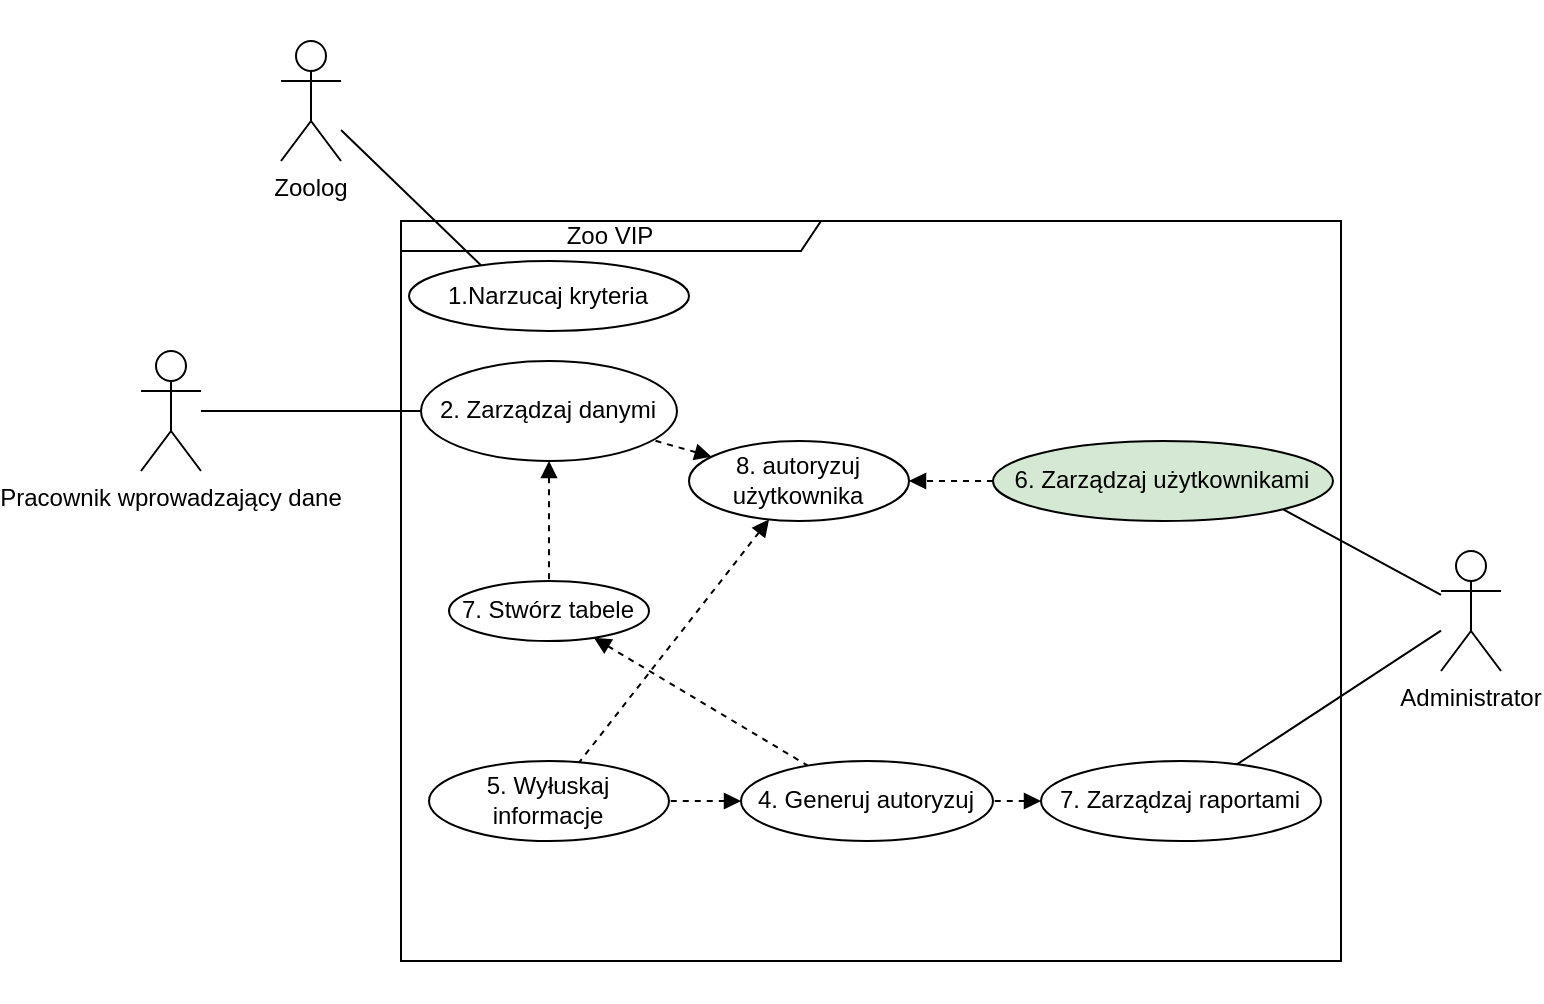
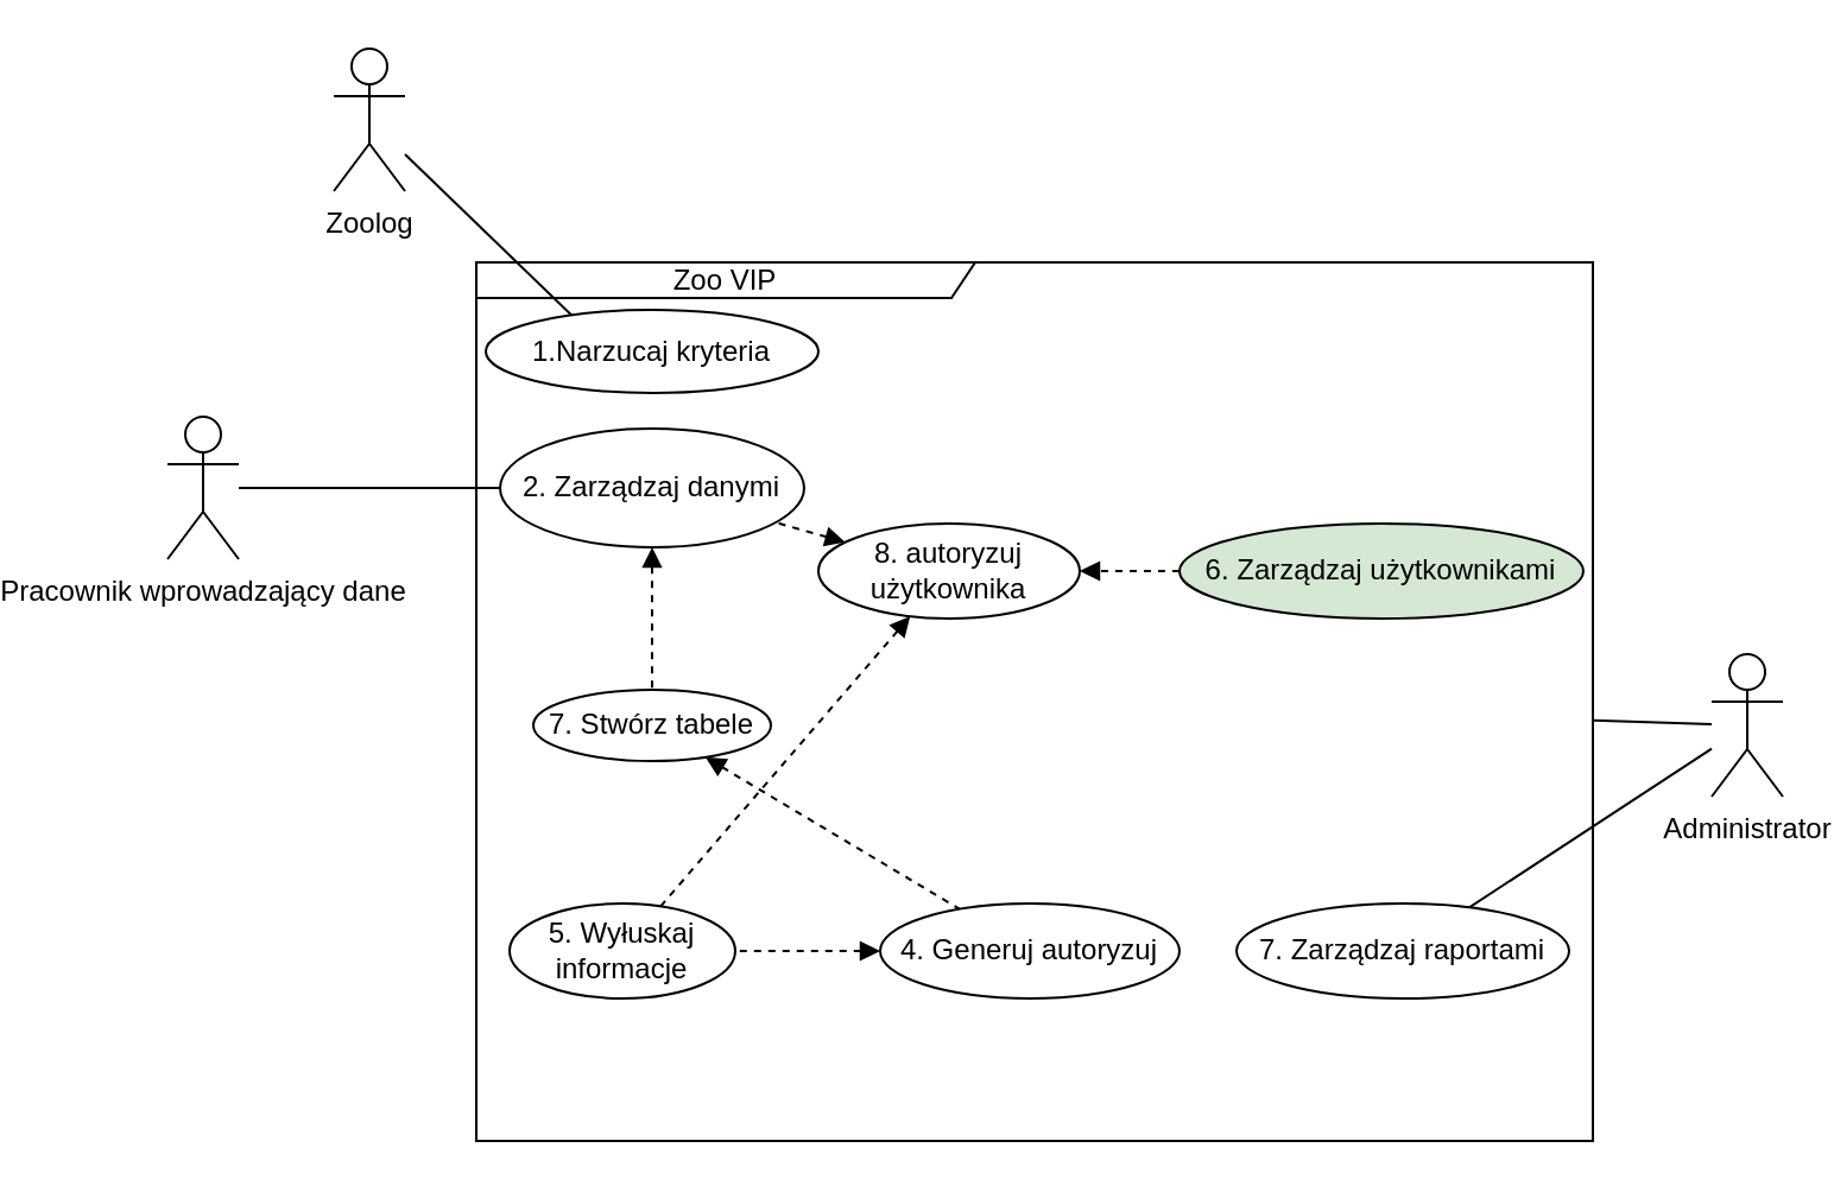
  <mxCell id="0" />
  <mxCell id="1" parent="0" />
  <mxCell id="2" value="Zoo VIP" style="shape=umlFrame;whiteSpace=wrap;html=1;width=210;height=15;" parent="1" vertex="1"><mxGeometry x="150" y="110" width="470" height="370" as="geometry" /></mxCell>
  <mxCell id="3" style="edgeStyle=none;orthogonalLoop=1;jettySize=auto;html=1;startFill=0;endArrow=none;endFill=0;" parent="1" source="5" target="14" edge="1"><mxGeometry relative="1" as="geometry" /></mxCell>
- <mxCell id="4" style="edgeStyle=none;orthogonalLoop=1;jettySize=auto;html=1;entryX=1;entryY=1;entryDx=0;entryDy=0;startFill=0;endArrow=none;endFill=0;" parent="1" source="5" target="12" edge="1"><mxGeometry relative="1" as="geometry" /></mxCell>
+ <mxCell id="4" style="edgeStyle=none;orthogonalLoop=1;jettySize=auto;html=1;startFill=0;endArrow=none;endFill=0;" parent="1" source="5" target="2" edge="1"><mxGeometry relative="1" as="geometry" /></mxCell>
  <mxCell id="5" value="Administrator&lt;br&gt;&lt;br&gt;" style="shape=umlActor;verticalLabelPosition=bottom;verticalAlign=top;html=1;" parent="1" vertex="1"><mxGeometry x="670" y="275" width="30" height="60" as="geometry" /></mxCell>
  <mxCell id="6" style="edgeStyle=none;orthogonalLoop=1;jettySize=auto;html=1;startFill=0;endArrow=none;endFill=0;" parent="1" source="7" target="10" edge="1"><mxGeometry relative="1" as="geometry" /></mxCell>
  <mxCell id="7" value="Pracownik wprowadzający dane" style="shape=umlActor;verticalLabelPosition=bottom;verticalAlign=top;html=1;" parent="1" vertex="1"><mxGeometry x="20" y="175" width="30" height="60" as="geometry" /></mxCell>
- <mxCell id="8" value="5. Wyłuskaj informacje" style="ellipse;whiteSpace=wrap;html=1;" parent="1" vertex="1"><mxGeometry x="164" y="380" width="120" height="40" as="geometry" /></mxCell>
+ <mxCell id="8" value="5. Wyłuskaj informacje" style="ellipse;whiteSpace=wrap;html=1;" parent="1" vertex="1"><mxGeometry x="164" y="380" width="95" height="40" as="geometry" /></mxCell>
  <mxCell id="9" style="edgeStyle=none;orthogonalLoop=1;jettySize=auto;html=1;dashed=1;startFill=1;endArrow=none;endFill=0;startArrow=block;" parent="1" source="10" target="24" edge="1"><mxGeometry relative="1" as="geometry" /></mxCell>
  <mxCell id="10" value="2. Zarządzaj danymi" style="ellipse;whiteSpace=wrap;html=1;" parent="1" vertex="1"><mxGeometry x="160" y="180" width="128" height="50" as="geometry" /></mxCell>
  <mxCell id="11" style="edgeStyle=none;orthogonalLoop=1;jettySize=auto;html=1;dashed=1;startFill=0;endArrow=block;endFill=1;startArrow=none;" parent="1" source="12" target="22" edge="1"><mxGeometry relative="1" as="geometry" /></mxCell>
  <mxCell id="12" value="6. Zarządzaj użytkownikami" style="ellipse;whiteSpace=wrap;html=1;fillColor=#d5e8d4;" parent="1" vertex="1"><mxGeometry x="446" y="220" width="170" height="40" as="geometry" /></mxCell>
- <mxCell id="13" style="edgeStyle=none;orthogonalLoop=1;jettySize=auto;html=1;dashed=1;startFill=1;endArrow=none;endFill=0;startArrow=block;" parent="1" source="14" target="19" edge="1"><mxGeometry relative="1" as="geometry" /></mxCell>
  <mxCell id="14" value="7&lt;span style=&quot;background-color: initial;&quot;&gt;. Zarządzaj raportami&lt;/span&gt;" style="ellipse;whiteSpace=wrap;html=1;" parent="1" vertex="1"><mxGeometry x="470" y="380" width="140" height="40" as="geometry" /></mxCell>
  <mxCell id="15" style="edgeStyle=none;orthogonalLoop=1;jettySize=auto;html=1;entryX=0.5;entryY=1;entryDx=0;entryDy=0;startFill=0;endArrow=none;endFill=0;" parent="1" source="16" target="17" edge="1"><mxGeometry relative="1" as="geometry" /></mxCell>
  <mxCell id="16" value="Zoolog" style="shape=umlActor;verticalLabelPosition=bottom;verticalAlign=top;html=1;" parent="1" vertex="1"><mxGeometry x="90" y="20" width="30" height="60" as="geometry" /></mxCell>
  <mxCell id="17" value="1.Narzucaj kryteria" style="ellipse;whiteSpace=wrap;html=1;" parent="1" vertex="1"><mxGeometry x="154" y="130" width="140" height="35" as="geometry" /></mxCell>
  <mxCell id="18" style="edgeStyle=none;orthogonalLoop=1;jettySize=auto;html=1;entryX=1;entryY=0.5;entryDx=0;entryDy=0;dashed=1;startFill=1;endArrow=none;endFill=0;startArrow=block;" parent="1" source="19" target="8" edge="1"><mxGeometry relative="1" as="geometry" /></mxCell>
  <mxCell id="19" value="4&lt;span style=&quot;background-color: initial;&quot;&gt;. Generuj autoryzuj&lt;/span&gt;" style="ellipse;whiteSpace=wrap;html=1;" parent="1" vertex="1"><mxGeometry x="320" y="380" width="126" height="40" as="geometry" /></mxCell>
  <mxCell id="20" style="edgeStyle=none;orthogonalLoop=1;jettySize=auto;html=1;dashed=1;startFill=1;endArrow=none;endFill=0;startArrow=block;" parent="1" source="22" target="8" edge="1"><mxGeometry relative="1" as="geometry" /></mxCell>
  <mxCell id="21" style="edgeStyle=none;orthogonalLoop=1;jettySize=auto;html=1;dashed=1;startFill=1;endArrow=none;endFill=0;startArrow=block;" parent="1" source="22" target="10" edge="1"><mxGeometry relative="1" as="geometry" /></mxCell>
  <mxCell id="22" value="8. autoryzuj użytkownika" style="ellipse;whiteSpace=wrap;html=1;" parent="1" vertex="1"><mxGeometry x="294" y="220" width="110" height="40" as="geometry" /></mxCell>
  <mxCell id="23" style="edgeStyle=none;orthogonalLoop=1;jettySize=auto;html=1;startFill=1;endArrow=none;endFill=0;dashed=1;strokeColor=default;startArrow=block;" parent="1" source="24" target="19" edge="1"><mxGeometry relative="1" as="geometry" /></mxCell>
  <mxCell id="24" value="7. Stwórz tabele" style="ellipse;whiteSpace=wrap;html=1;" parent="1" vertex="1"><mxGeometry x="174" y="290" width="100" height="30" as="geometry" /></mxCell>
